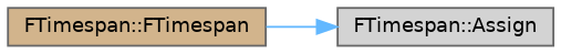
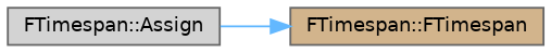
  digraph {
    rankdir=LR
    node [fontname=Helvetica fontsize=10 shape=box style=filled]
    n1 [color=gray40 fillcolor=tan fontcolor=black height=0.2 label="FTimespan::FTimespan" width=0.4]
    n2 [color=grey40 fillcolor=lightgrey height=0.2 label="FTimespan::Assign" width=0.4]
-   n1 -> n2 [color=steelblue1 fontname=Helvetica fontsize=10 labelfontname=Helvetica labelfontsize=10 style=solid]
+   n2 -> n1 [color=steelblue1 fontname=Helvetica fontsize=10 labelfontname=Helvetica labelfontsize=10 style=solid]
  }
